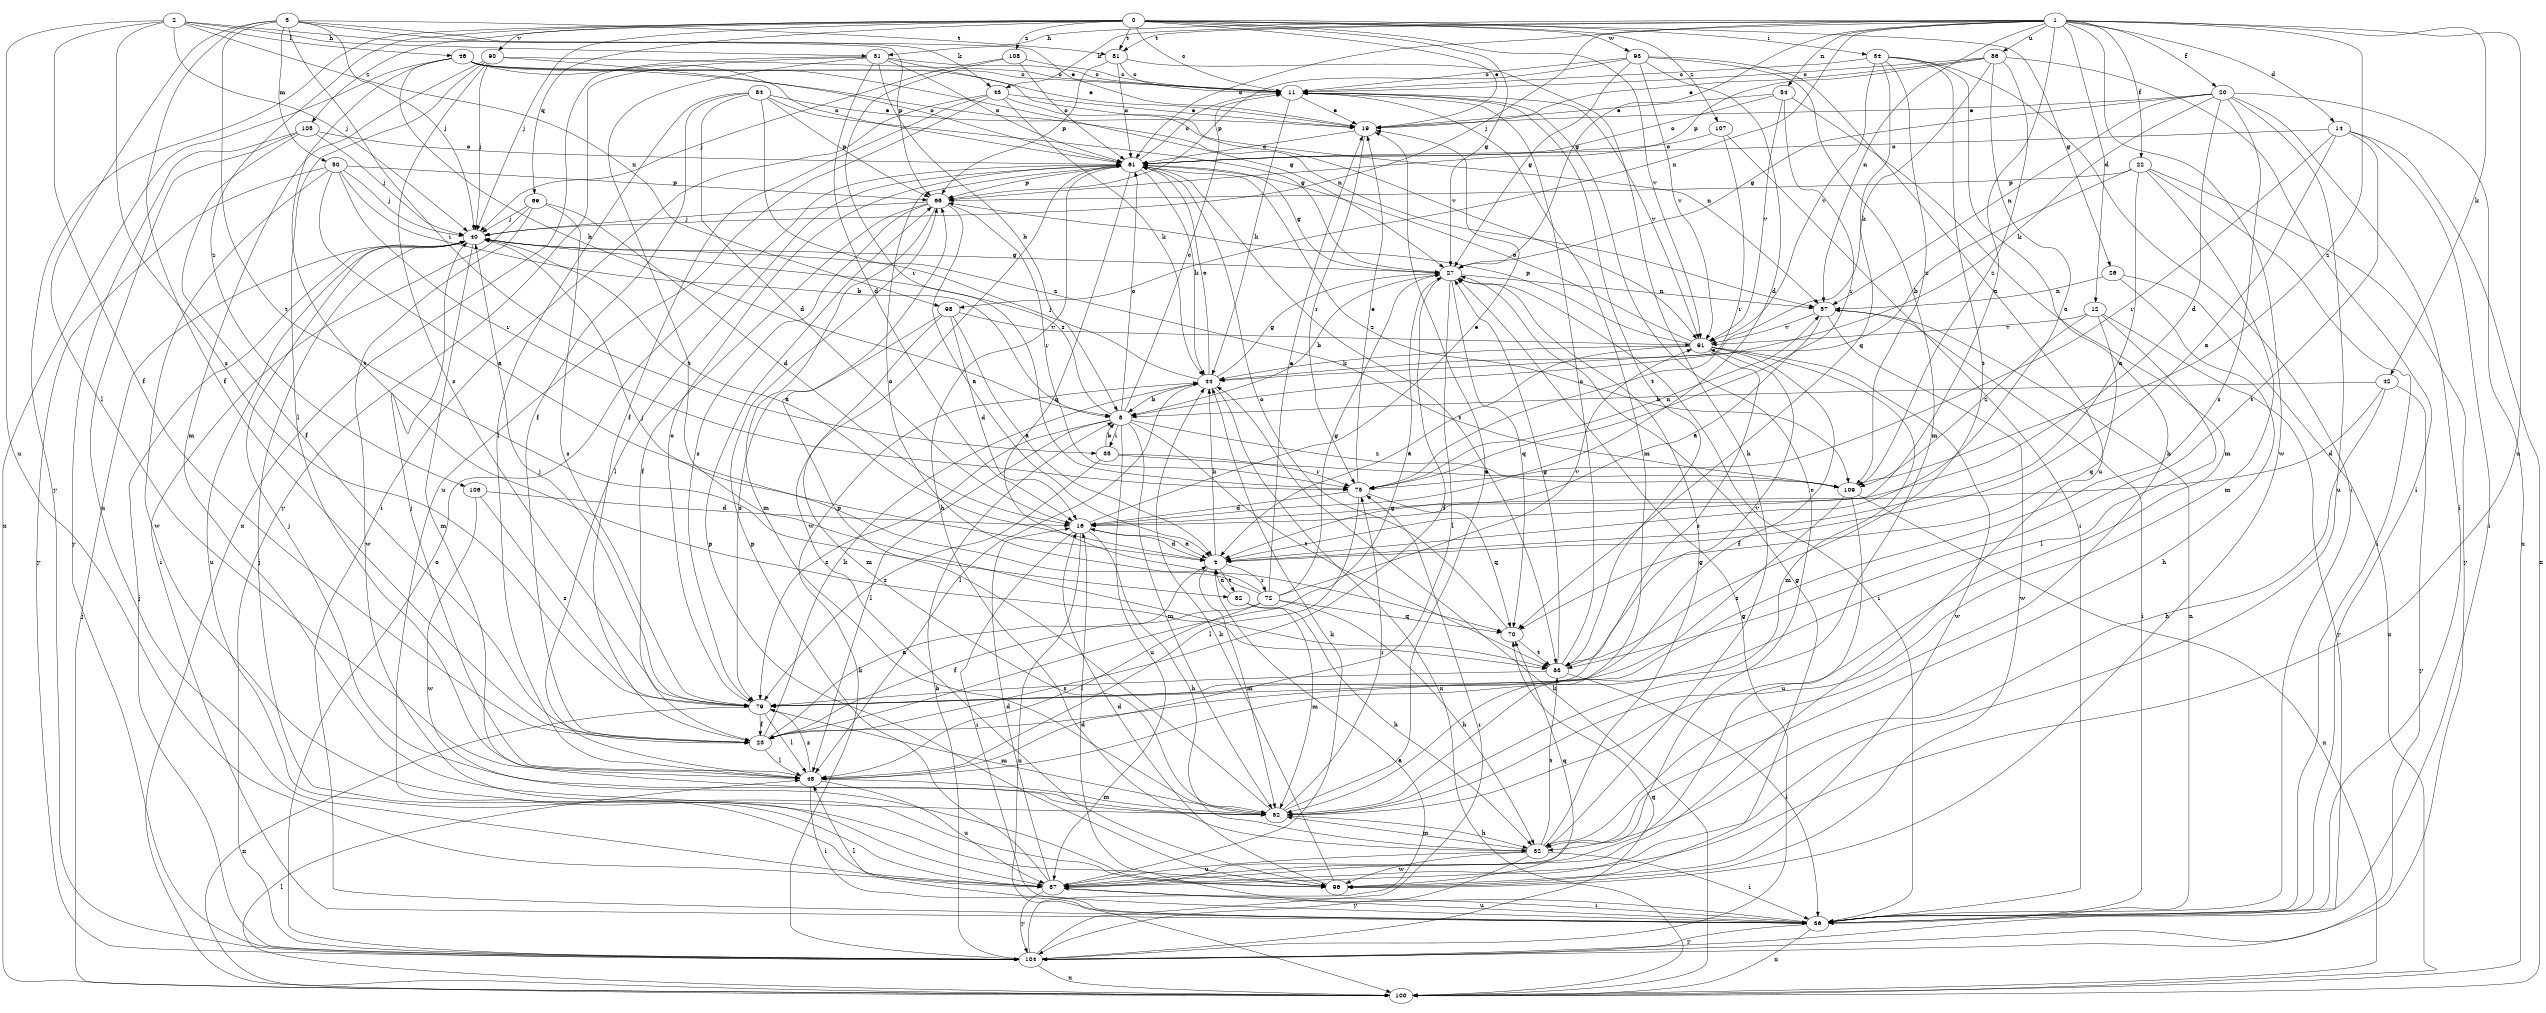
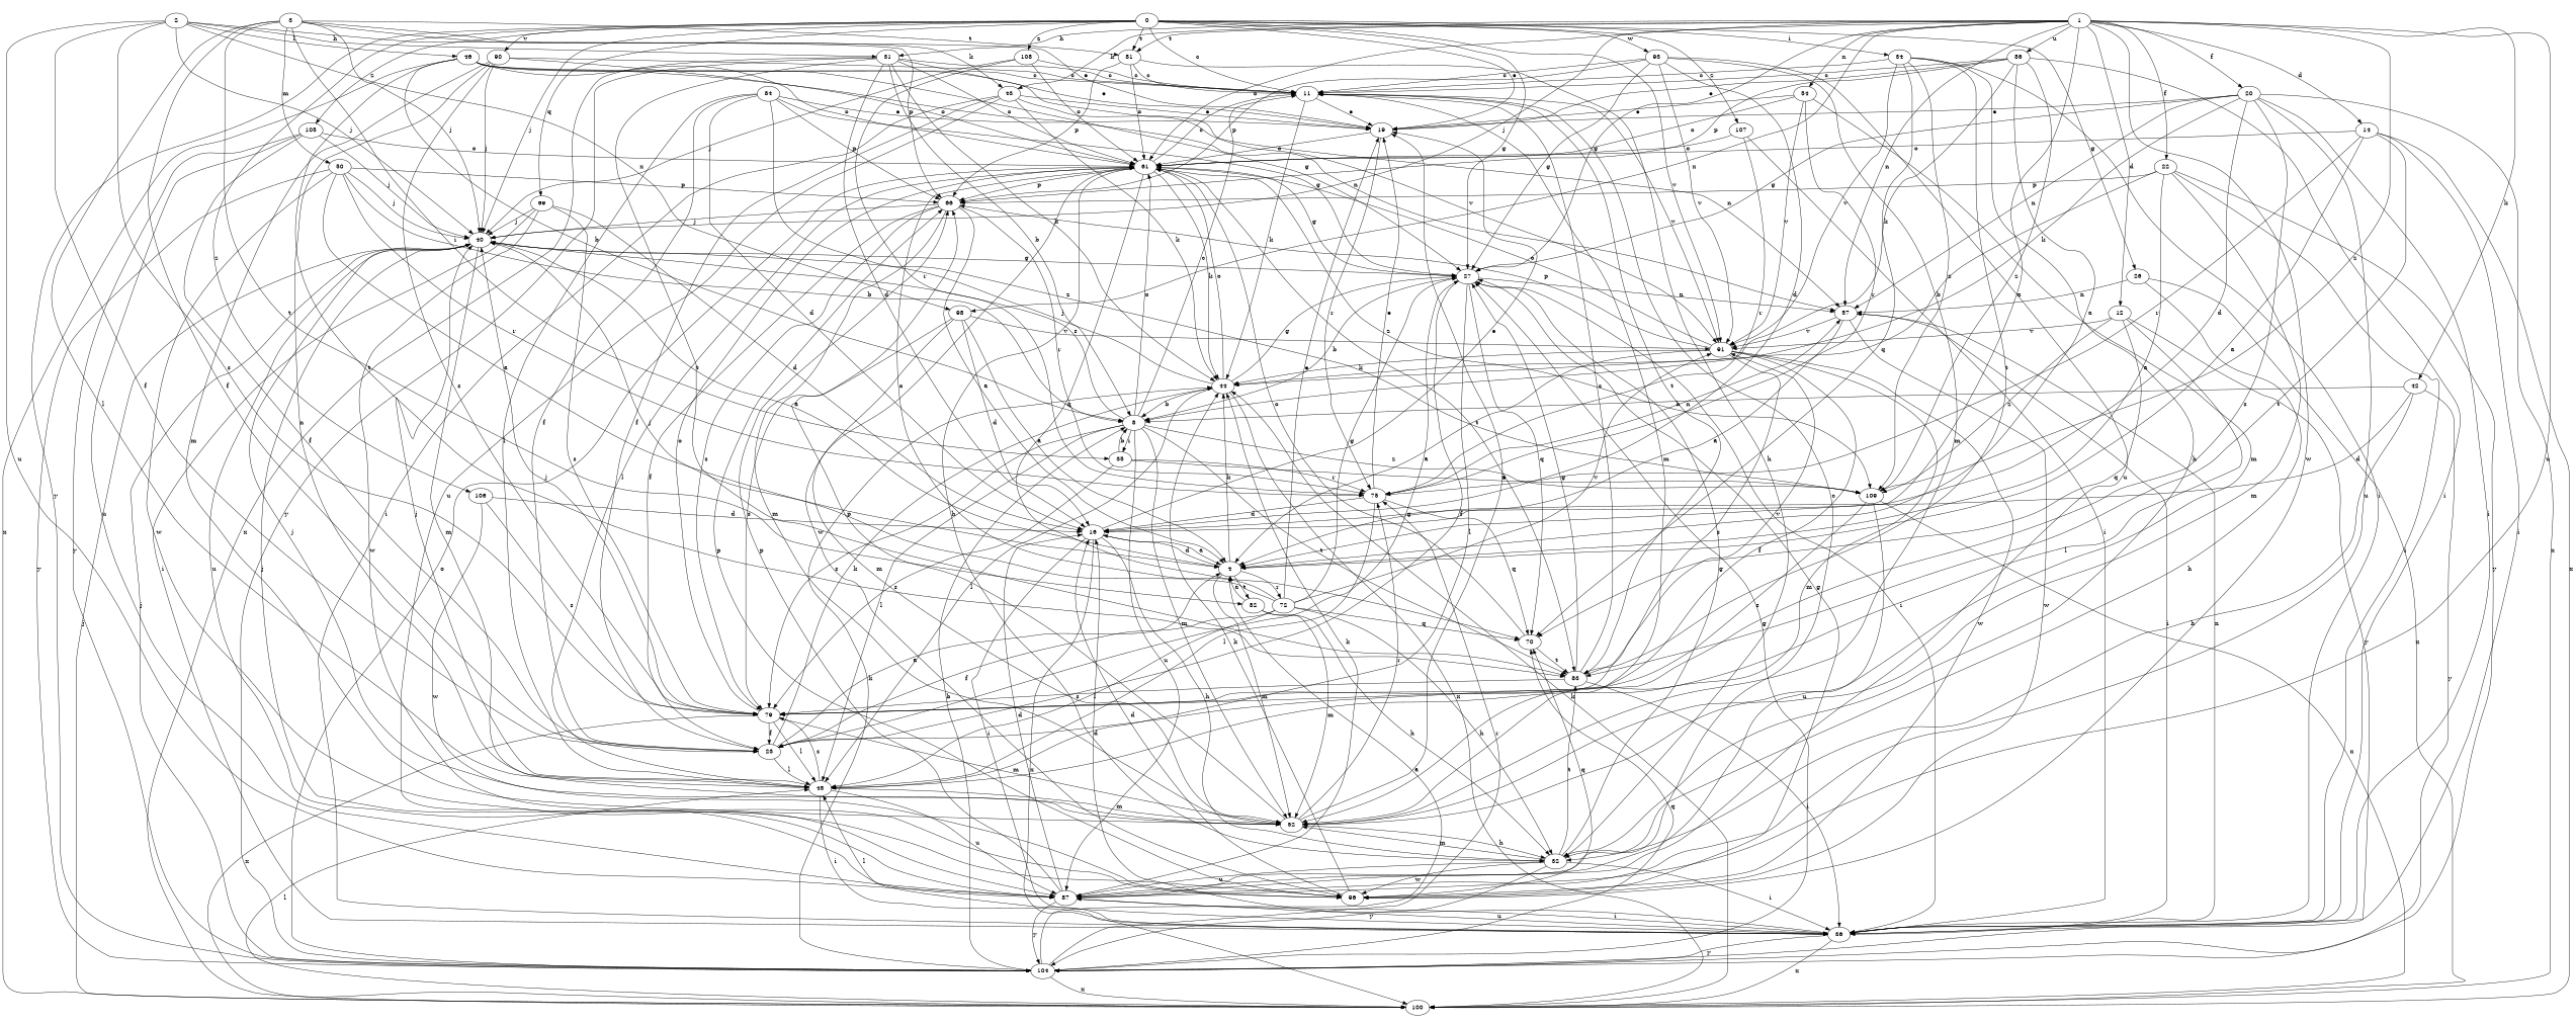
  strict digraph {
    0
    11
    19
    26
    27
    34
    40
    69
    81
    90
    91
    93
    104
    105
    106
    107
    108
    44
    52
    83
    61
    75
    57
    100
    32
    23
    48
    8
    70
    36
    109
    4
    87
    96
    79
    16
    66
    84
    1
    12
    14
    20
    22
    31
    42
    43
    54
    86
    98
    82
    72
    2
    46
    3
    35
    50
    0 -> 11 [label=c]
    0 -> 19 [label=e]
    0 -> 26 [label=g]
    0 -> 27 [label=g]
    0 -> 34 [label=i]
    0 -> 40 [label=j]
    0 -> 69 [label=q]
    0 -> 81 [label=t]
    0 -> 90 [label=v]
    0 -> 91 [label=v]
    0 -> 93 [label=w]
    0 -> 104 [label=y]
    0 -> 105 [label=z]
    0 -> 106 [label=z]
    0 -> 107 [label=z]
    0 -> 108 [label=z]
    11 -> 19 [label=e]
    11 -> 91 [label=v]
    11 -> 44 [label=k]
    11 -> 52 [label=m]
    11 -> 83 [label=t]
    19 -> 61 [label=o]
    19 -> 75 [label=r]
    26 -> 57 [label=n]
    26 -> 100 [label=x]
    26 -> 32 [label=h]
    27 -> 57 [label=n]
    27 -> 23 [label=f]
    27 -> 48 [label=l]
    27 -> 8 [label=b]
    27 -> 70 [label=q]
    27 -> 36 [label=i]
    34 -> 11 [label=c]
    34 -> 91 [label=v]
    34 -> 83 [label=t]
    34 -> 32 [label=h]
    34 -> 70 [label=q]
    34 -> 36 [label=i]
    34 -> 109 [label=z]
    40 -> 27 [label=g]
    40 -> 52 [label=m]
    40 -> 4 [label=a]
    40 -> 87 [label=u]
    69 -> 40 [label=j]
    69 -> 36 [label=i]
    69 -> 96 [label=w]
    69 -> 79 [label=s]
    69 -> 16 [label=d]
    81 -> 11 [label=c]
    81 -> 61 [label=o]
    81 -> 32 [label=h]
    81 -> 66 [label=p]
    90 -> 11 [label=c]
    90 -> 40 [label=j]
    90 -> 52 [label=m]
    90 -> 61 [label=o]
-   90 -> 48 [label=l]
+   90 -> 48 [label=n]
    90 -> 79 [label=s]
    91 -> 44 [label=k]
    91 -> 52 [label=m]
    91 -> 61 [label=o]
    91 -> 23 [label=f]
    91 -> 4 [label=a]
    91 -> 96 [label=w]
    91 -> 79 [label=s]
    91 -> 66 [label=p]
    93 -> 11 [label=c]
    93 -> 27 [label=g]
    93 -> 91 [label=v]
    93 -> 52 [label=m]
    93 -> 87 [label=u]
    93 -> 16 [label=d]
    93 -> 66 [label=p]
    104 -> 27 [label=g]
    104 -> 40 [label=j]
    104 -> 44 [label=k]
    104 -> 61 [label=o]
    104 -> 75 [label=r]
    104 -> 100 [label=x]
    104 -> 8 [label=b]
    104 -> 70 [label=q]
    104 -> 4 [label=a]
    105 -> 40 [label=j]
    105 -> 104 [label=y]
    105 -> 61 [label=o]
    105 -> 23 [label=f]
    105 -> 87 [label=u]
    106 -> 96 [label=w]
    106 -> 79 [label=s]
    106 -> 16 [label=d]
    107 -> 61 [label=o]
    107 -> 75 [label=r]
    107 -> 36 [label=i]
    108 -> 11 [label=c]
    108 -> 40 [label=j]
    108 -> 61 [label=o]
    108 -> 75 [label=r]
    44 -> 27 [label=g]
    44 -> 40 [label=j]
    44 -> 61 [label=o]
    44 -> 100 [label=x]
    44 -> 48 [label=l]
    44 -> 8 [label=b]
    52 -> 19 [label=e]
    52 -> 40 [label=j]
    52 -> 75 [label=r]
    52 -> 32 [label=h]
    52 -> 66 [label=p]
    83 -> 11 [label=c]
    83 -> 27 [label=g]
    83 -> 91 [label=v]
    83 -> 36 [label=i]
    83 -> 79 [label=s]
    61 -> 11 [label=c]
    61 -> 27 [label=g]
    61 -> 44 [label=k]
    61 -> 83 [label=t]
    61 -> 32 [label=h]
    61 -> 48 [label=l]
    61 -> 70 [label=q]
    61 -> 109 [label=z]
    61 -> 96 [label=w]
    61 -> 66 [label=p]
    75 -> 19 [label=e]
    75 -> 57 [label=n]
    75 -> 48 [label=l]
    75 -> 70 [label=q]
    75 -> 16 [label=d]
    57 -> 91 [label=v]
    57 -> 36 [label=i]
    57 -> 4 [label=a]
    57 -> 96 [label=w]
    100 -> 40 [label=j]
    100 -> 44 [label=k]
    100 -> 48 [label=l]
    32 -> 27 [label=g]
    32 -> 104 [label=y]
    32 -> 52 [label=m]
    32 -> 83 [label=t]
    32 -> 36 [label=i]
    32 -> 87 [label=u]
    32 -> 96 [label=w]
    23 -> 27 [label=g]
    23 -> 44 [label=k]
    23 -> 48 [label=l]
    23 -> 4 [label=a]
    48 -> 40 [label=j]
    48 -> 52 [label=m]
    48 -> 36 [label=i]
    48 -> 87 [label=u]
    48 -> 79 [label=s]
    8 -> 11 [label=c]
    8 -> 40 [label=s]
    8 -> 52 [label=m]
    8 -> 83 [label=t]
    8 -> 61 [label=o]
    8 -> 48 [label=l]
    8 -> 109 [label=z]
    8 -> 87 [label=u]
    8 -> 79 [label=s]
    8 -> 35 [label=i]
    70 -> 83 [label=t]
    70 -> 61 [label=o]
    36 -> 104 [label=y]
    36 -> 57 [label=n]
    36 -> 100 [label=x]
    36 -> 48 [label=l]
    36 -> 87 [label=u]
    36 -> 16 [label=d]
    109 -> 100 [label=x]
    109 -> 87 [label=u]
    109 -> 79 [label=s]
    4 -> 44 [label=k]
    4 -> 52 [label=m]
    4 -> 16 [label=d]
    4 -> 82 [label=t]
    4 -> 72 [label=r]
    87 -> 11 [label=c]
    87 -> 40 [label=j]
    87 -> 104 [label=y]
    87 -> 44 [label=k]
    87 -> 36 [label=i]
    87 -> 16 [label=d]
    87 -> 66 [label=p]
    96 -> 27 [label=g]
    96 -> 44 [label=k]
    96 -> 70 [label=q]
    96 -> 16 [label=d]
    96 -> 66 [label=p]
    79 -> 40 [label=j]
    79 -> 52 [label=m]
    79 -> 61 [label=o]
    79 -> 100 [label=x]
    79 -> 23 [label=f]
    79 -> 48 [label=l]
    16 -> 19 [label=e]
    16 -> 100 [label=x]
    16 -> 32 [label=h]
    16 -> 36 [label=i]
    16 -> 4 [label=a]
    66 -> 40 [label=j]
    66 -> 52 [label=m]
    66 -> 75 [label=r]
    66 -> 23 [label=f]
    66 -> 4 [label=a]
    66 -> 79 [label=s]
    84 -> 19 [label=e]
    84 -> 27 [label=g]
    84 -> 23 [label=f]
    84 -> 48 [label=l]
    84 -> 109 [label=z]
    84 -> 16 [label=d]
    84 -> 66 [label=p]
    1 -> 27 [label=g]
    1 -> 40 [label=j]
    1 -> 81 [label=t]
    1 -> 61 [label=o]
    1 -> 57 [label=n]
    1 -> 109 [label=z]
    1 -> 4 [label=a]
    1 -> 87 [label=u]
    1 -> 96 [label=w]
    1 -> 12 [label=d]
    1 -> 14 [label=d]
    1 -> 20 [label=f]
    1 -> 22 [label=f]
    1 -> 31 [label=h]
    1 -> 42 [label=k]
    1 -> 43 [label=k]
    1 -> 54 [label=n]
    1 -> 86 [label=u]
    1 -> 98 [label=x]
    12 -> 91 [label=v]
    12 -> 104 [label=y]
    12 -> 48 [label=l]
    12 -> 70 [label=q]
    12 -> 109 [label=z]
    14 -> 83 [label=t]
    14 -> 61 [label=o]
    14 -> 75 [label=r]
    14 -> 100 [label=x]
    14 -> 36 [label=i]
    14 -> 4 [label=a]
    20 -> 19 [label=e]
    20 -> 27 [label=g]
    20 -> 44 [label=k]
    20 -> 57 [label=n]
    20 -> 100 [label=x]
    20 -> 36 [label=i]
    20 -> 87 [label=u]
    20 -> 79 [label=s]
    20 -> 16 [label=d]
    22 -> 104 [label=y]
    22 -> 52 [label=m]
    22 -> 8 [label=b]
    22 -> 36 [label=i]
    22 -> 4 [label=a]
    22 -> 66 [label=p]
    31 -> 11 [label=c]
    31 -> 91 [label=v]
    31 -> 104 [label=y]
+   31 -> 44 [label=k]
    31 -> 83 [label=t]
    31 -> 61 [label=o]
    31 -> 100 [label=x]
    31 -> 8 [label=b]
    31 -> 16 [label=d]
    42 -> 104 [label=y]
    42 -> 32 [label=h]
    42 -> 8 [label=b]
    42 -> 16 [label=d]
    43 -> 19 [label=e]
    43 -> 44 [label=k]
    43 -> 57 [label=n]
    43 -> 23 [label=f]
    43 -> 36 [label=i]
    43 -> 87 [label=u]
    54 -> 19 [label=e]
    54 -> 91 [label=v]
    54 -> 52 [label=m]
    54 -> 61 [label=o]
    54 -> 75 [label=r]
    86 -> 11 [label=c]
    86 -> 19 [label=e]
    86 -> 44 [label=k]
    86 -> 36 [label=i]
    86 -> 109 [label=z]
    86 -> 4 [label=a]
    86 -> 66 [label=p]
    98 -> 91 [label=v]
    98 -> 52 [label=m]
    98 -> 4 [label=a]
    98 -> 79 [label=s]
    98 -> 16 [label=d]
    82 -> 52 [label=m]
    82 -> 32 [label=h]
    82 -> 4 [label=a]
    72 -> 19 [label=e]
    72 -> 27 [label=g]
    72 -> 40 [label=j]
    72 -> 91 [label=v]
    72 -> 61 [label=o]
    72 -> 32 [label=h]
    72 -> 23 [label=f]
    72 -> 48 [label=l]
    72 -> 70 [label=q]
    2 -> 40 [label=j]
    2 -> 23 [label=f]
    2 -> 87 [label=u]
    2 -> 79 [label=s]
    2 -> 66 [label=p]
    2 -> 31 [label=h]
    2 -> 98 [label=x]
    2 -> 46 [label=l]
    46 -> 11 [label=c]
    46 -> 19 [label=e]
    46 -> 27 [label=g]
    46 -> 83 [label=t]
    46 -> 61 [label=o]
    46 -> 57 [label=n]
    46 -> 100 [label=x]
    46 -> 8 [label=b]
    3 -> 19 [label=e]
    3 -> 40 [label=j]
    3 -> 81 [label=t]
    3 -> 23 [label=f]
    3 -> 48 [label=l]
    3 -> 43 [label=k]
    3 -> 82 [label=t]
    3 -> 35 [label=i]
    3 -> 50 [label=m]
    35 -> 75 [label=r]
    35 -> 8 [label=b]
    35 -> 109 [label=z]
    35 -> 79 [label=s]
    50 -> 40 [label=j]
    50 -> 104 [label=y]
    50 -> 75 [label=r]
    50 -> 8 [label=b]
    50 -> 4 [label=a]
    50 -> 96 [label=w]
    50 -> 66 [label=p]
  }
